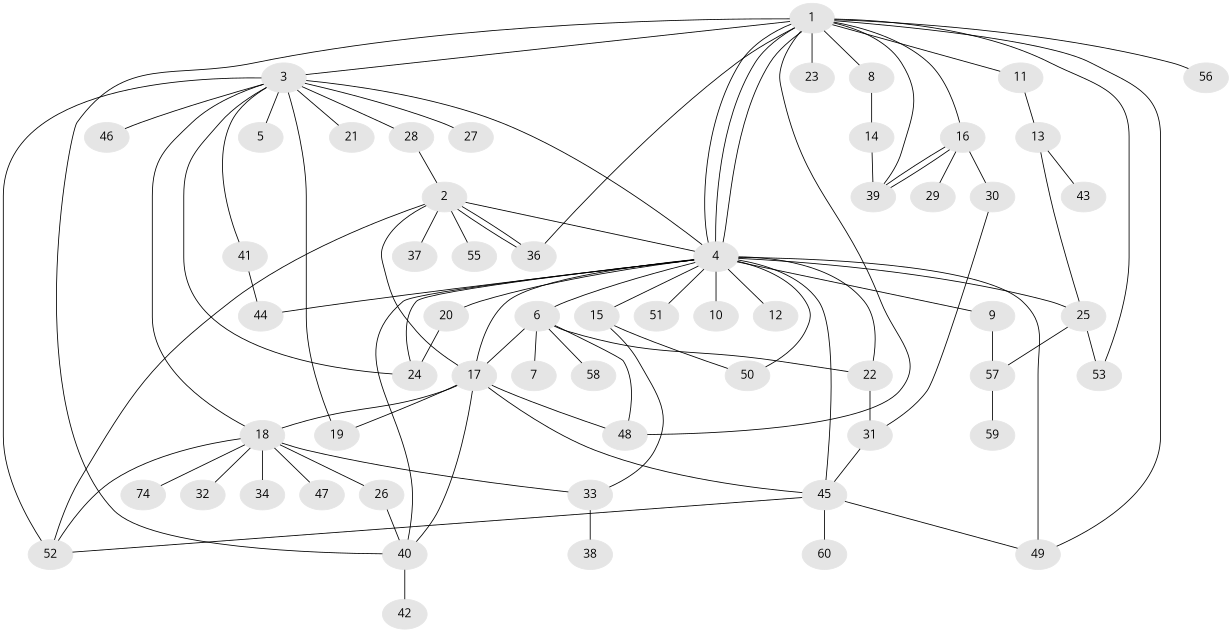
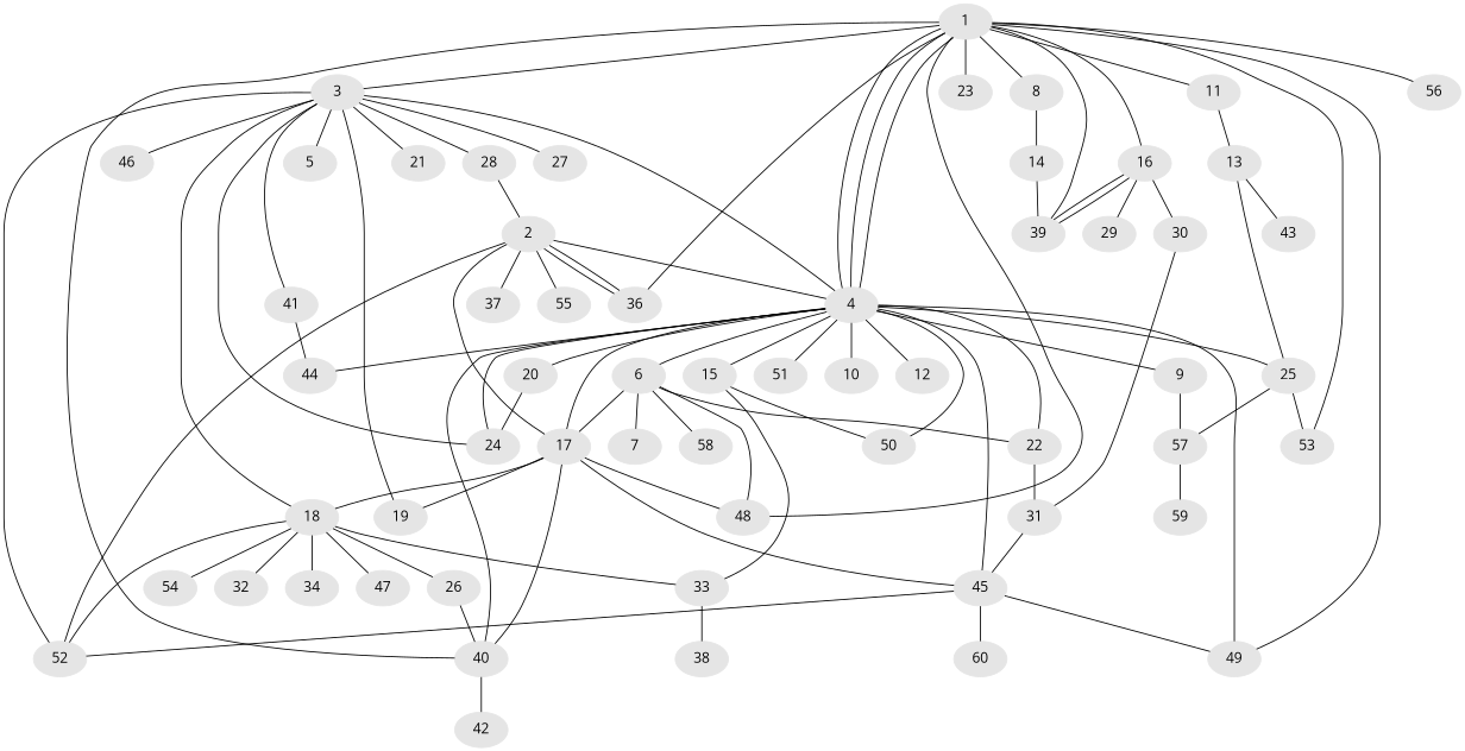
  graph {
    fontname="Open Sans"
    node [color=gray90 fontname="Open Sans" style=filled]
    edge [fontname="Open Sans"]
    1
    3
    4
    8
    11
    16
    23
    36
    39
    40
    48
    49
    53
    56
    2
    17
    37
    52
    55
    5
    18
    19
    21
    24
    27
    28
    41
    46
    6
    9
    10
    12
    15
    20
    22
    25
    44
    45
    50
    51
    14
    13
    29
    30
    42
    33
    26
    32
    34
    47
-   54 [label=74]
+   54
    7
    58
    57
    31
    60
    59
    43
    38
    1 -- 3
    1 -- 4
    1 -- 4
    1 -- 4
    1 -- 8
    1 -- 11
    1 -- 16
    1 -- 23
    1 -- 36
    1 -- 39
    1 -- 40
    1 -- 48
    1 -- 49
    1 -- 53
    1 -- 56
    3 -- 4
    3 -- 52
    3 -- 5
    3 -- 18
    3 -- 19
    3 -- 21
    3 -- 24
    3 -- 27
    3 -- 28
    3 -- 41
    3 -- 46
    4 -- 40
    4 -- 49
    4 -- 17
    4 -- 24
    4 -- 6
    4 -- 9
    4 -- 10
    4 -- 12
    4 -- 15
    4 -- 20
    4 -- 22
    4 -- 25
    4 -- 44
    4 -- 45
    4 -- 50
    4 -- 51
    8 -- 14
    11 -- 13
    16 -- 39
    16 -- 39
    16 -- 29
    16 -- 30
    40 -- 42
    2 -- 4
    2 -- 36
    2 -- 36
    2 -- 17
    2 -- 37
    2 -- 52
    2 -- 55
    17 -- 40
    17 -- 48
    17 -- 18
    17 -- 19
    17 -- 45
    18 -- 52
    18 -- 33
    18 -- 26
    18 -- 32
    18 -- 34
    18 -- 47
    18 -- 54
    28 -- 2
    41 -- 44
    6 -- 48
    6 -- 17
    6 -- 22
    6 -- 7
    6 -- 58
    9 -- 57
    15 -- 50
    15 -- 33
    20 -- 24
    22 -- 31
    25 -- 53
    25 -- 57
    45 -- 49
    45 -- 52
    45 -- 60
    14 -- 39
    13 -- 25
    13 -- 43
    30 -- 31
    33 -- 38
    26 -- 40
    57 -- 59
    31 -- 45
  }
